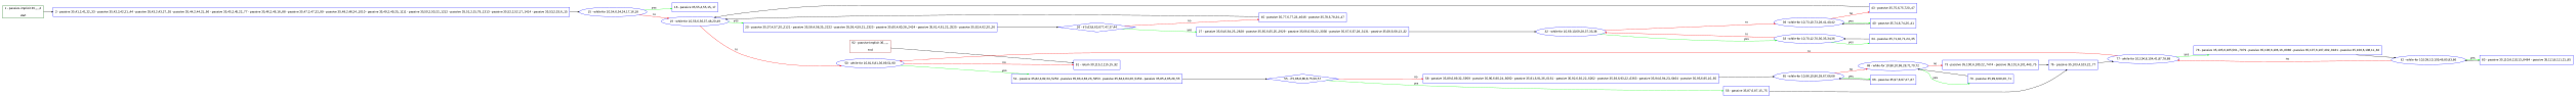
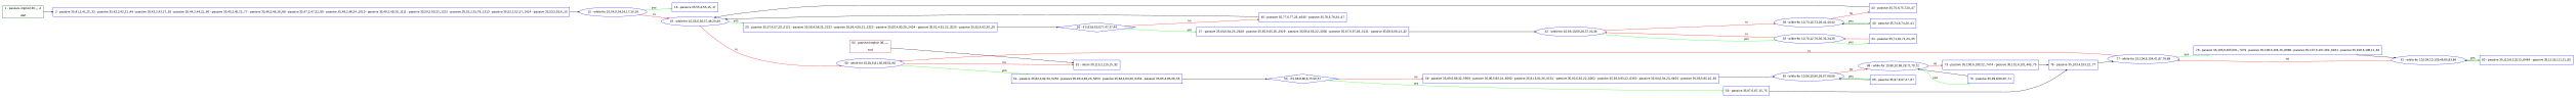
  digraph {
    bgcolor=white
    compound=true
    fillcolor="#FFFFCC"
    fontname=Arial
    fontsize=12
    pack=true
    packmode=clust
    rankdir=LR
    style="rounded,filled"
    node [color="#0000ff" compound=true fillcolor="#ffffff" fixedsize=false fontname=Arial fontsize=12 node_initialized=no shape=box style=filled]
    edge [arrowhead=normal arrowsize=0.5 arrowtail=none color="#000000" compound=true dir=forward fontcolor=black fontname=Arial fontsize=12]
    n1 [label="2 - passive 35,41,2,41,22,,33 - passive 35,42,2,42,21,,44 - passive 35,43,2,43,27,,55 - passive 35,44,2,44,21,,66 - passive 35,45,2,45,22,,77 - passive 35,46,2,46,18,,88 - passive 35,47,2,47,22,,99 - passive 35,48,2,48,24,,1010 - passive 35,49,2,49,25,,1111 - passive 35,50,2,50,22,,1212 - passive 35,51,2,51,79,,1313 - passive 35,52,2,52,17,,1414 - passive 35,53,2,53,6,,15"]
    n2 [label="15 - while-for 10,54,6,54,24,17,16,18" shape=oval]
    n3 [label="16 - passive 35,55,4,55,15,,17"]
    n4 [label="19 - while-for 10,56,6,56,37,48,20,49" shape=oval]
    n5 [color="#006400" label="1 - passive-implicit 36,,,,,,2\n\nstart"]
    n6 [label="20 - passive 35,57,4,57,20,,2121 - passive 35,58,4,58,25,,2222 - passive 35,59,4,59,21,,2323 - passive 35,60,4,60,28,,2424 - passive 35,61,4,61,22,,2525 - passive 35,62,4,62,20,,26"]
    n7 [label="50 - while-for 10,81,6,81,36,89,51,90" shape=oval]
    n8 [label="26 - if 5,63,8,63,677,47,27,44" shape=diamond]
    n9 [label="51 - passive 35,82,4,82,34,,5252 - passive 35,83,4,83,23,,5353 - passive 35,84,4,84,20,,5454 - passive 35,85,4,85,20,,55"]
    n10 [label="91 - return 30,115,2,115,15,,92"]
    n11 [label="27 - passive 35,64,6,64,25,,2828 - passive 35,65,6,65,25,,2929 - passive 35,66,6,66,22,,3030 - passive 35,67,6,67,28,,3131 - passive 35,68,6,68,13,,32"]
    n12 [label="45 - passive 35,77,6,77,23,,4646 - passive 35,78,6,78,34,,47"]
    n13 [label="55 - if 5,86,8,86,8,75,56,57" shape=diamond]
    n14 [label="32 - while-for 10,69,10,69,28,37,33,38" shape=oval]
    n15 [label="33 - while-for 10,70,12,70,30,35,34,36" shape=oval]
    n16 [label="39 - while-for 10,73,10,73,28,41,40,42" shape=oval]
    n17 [label="34 - passive 35,71,10,71,24,,35"]
    n18 [label="40 - passive 35,74,8,74,26,,41"]
    n19 [label="43 - passive 35,75,6,75,720,,47"]
    n20 [label="56 - passive 35,87,6,87,15,,75"]
    n21 [label="58 - passive 35,89,6,89,32,,5959 - passive 35,90,6,90,24,,6060 - passive 35,91,6,91,36,,6161 - passive 35,92,6,92,22,,6262 - passive 35,93,6,93,22,,6363 - passive 35,94,6,94,23,,6464 - passive 35,95,6,95,10,,65"]
    n22 [color="#a52a2a" label="92 - passive-implicit 36,,,,,,\n\nend"]
    n23 [label="76 - passive 35,103,4,103,22,,77"]
    n24 [label="65 - while-for 10,96,10,96,28,67,66,68" shape=oval]
    n25 [label="77 - while-for 10,104,8,104,41,87,78,88" shape=oval]
    n26 [label="66 - passive 35,97,8,97,27,,67"]
    n27 [label="69 - while-for 10,98,10,98,28,71,70,72" shape=oval]
    n28 [label="78 - passive 35,105,6,105,561,,7979 - passive 35,106,6,106,16,,8080 - passive 35,107,6,107,402,,8181 - passive 35,108,6,108,11,,82"]
    n29 [label="70 - passive 35,99,8,99,20,,71"]
    n30 [label="73 - passive 35,100,6,100,22,,7474 - passive 35,101,6,101,443,,75"]
    n31 [label="82 - while-for 10,109,10,109,46,85,83,86" shape=oval]
    n32 [label="83 - passive 35,110,8,110,13,,8484 - passive 35,111,8,111,21,,85"]
    n1 -> n2
    n2 -> n3 [color="#00ff00" label=yes]
    n2 -> n4 [color="#ff0000" label=no]
    n4 -> n6 [color="#00ff00" label=yes]
    n4 -> n7 [color="#ff0000" label=no]
    n5 -> n1
    n6 -> n8
    n7 -> n9 [color="#00ff00" label=yes]
    n7 -> n10 [color="#ff0000" label=no]
    n8 -> n11 [color="#00ff00" label=yes]
    n8 -> n12 [color="#ff0000" label=no]
    n9 -> n13
    n11 -> n14
    n12 -> n4
    n13 -> n20 [color="#00ff00" label=yes]
    n13 -> n21 [color="#ff0000" label=no]
    n14 -> n15 [color="#00ff00" label=yes]
    n14 -> n16 [color="#ff0000" label=no]
    n15 -> n14 [color="#ff0000" label=no]
    n15 -> n17 [color="#00ff00" label=yes]
    n16 -> n18 [color="#00ff00" label=yes]
    n16 -> n19 [color="#ff0000" label=no]
-   n17 -> n15
+   n17 -> n15 [color="#ff0000"]
    n18 -> n16
    n19 -> n4
    n20 -> n23
    n21 -> n24
    n22 -> n10
    n23 -> n25
    n24 -> n26 [color="#00ff00" label=yes]
    n24 -> n27 [color="#ff0000" label=no]
    n25 -> n7 [color="#ff0000" label=no]
    n25 -> n28 [color="#00ff00" label=yes]
    n26 -> n24
    n27 -> n29 [color="#00ff00" label=yes]
    n27 -> n30 [color="#ff0000" label=no]
    n28 -> n31
    n29 -> n27
    n30 -> n23
    n31 -> n25 [color="#ff0000" label=no]
    n31 -> n32 [color="#00ff00" label=yes]
    n32 -> n31
  }
